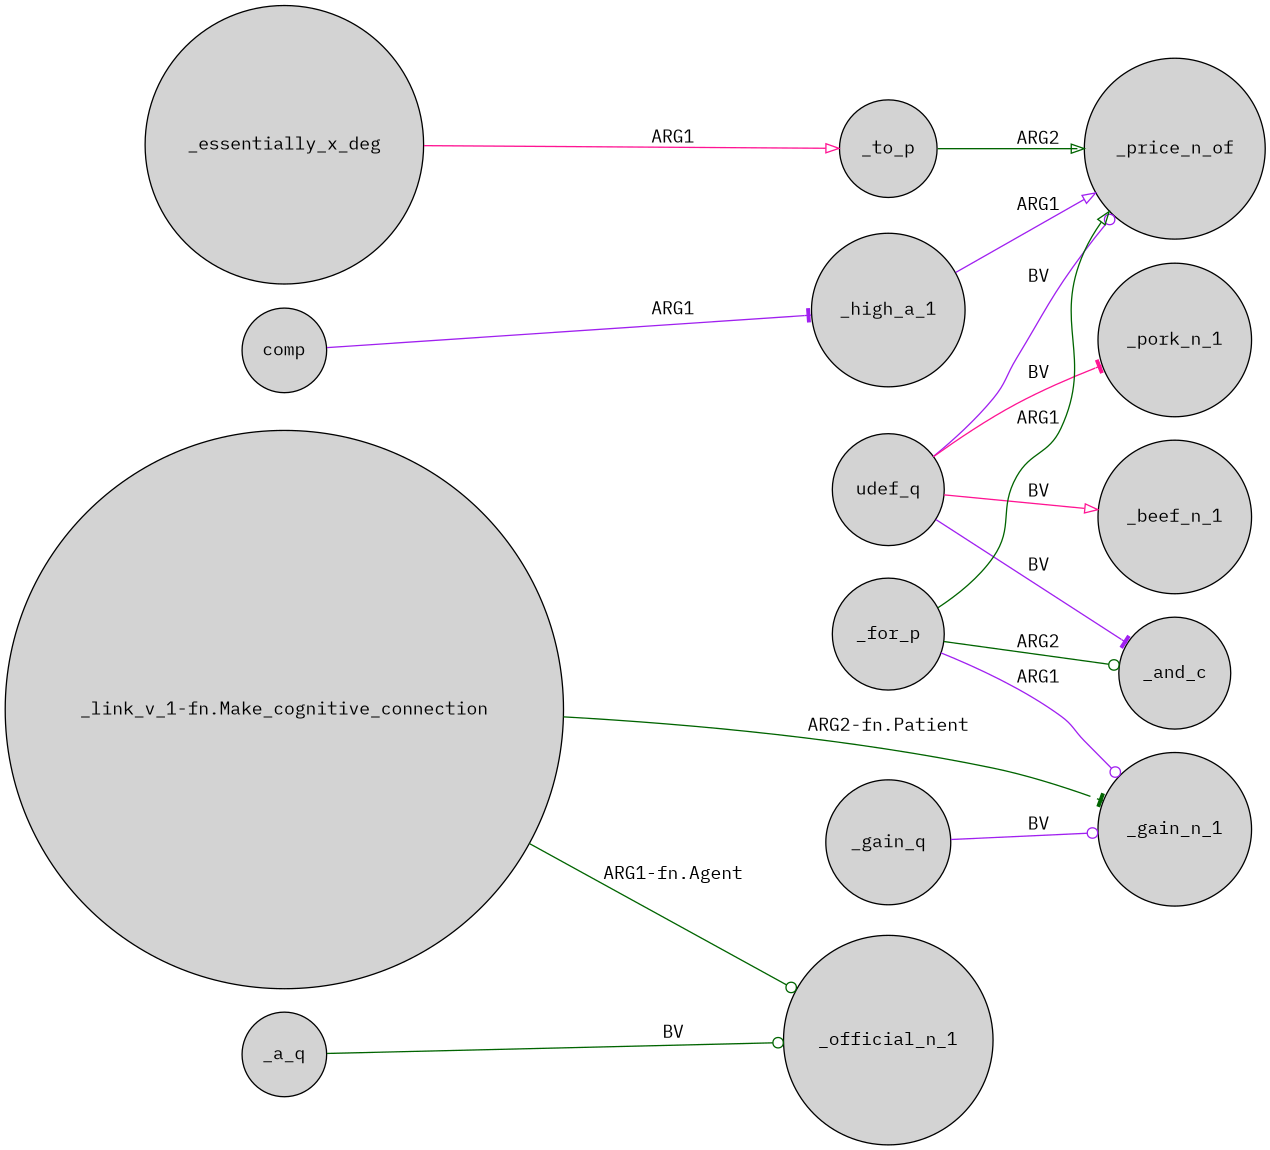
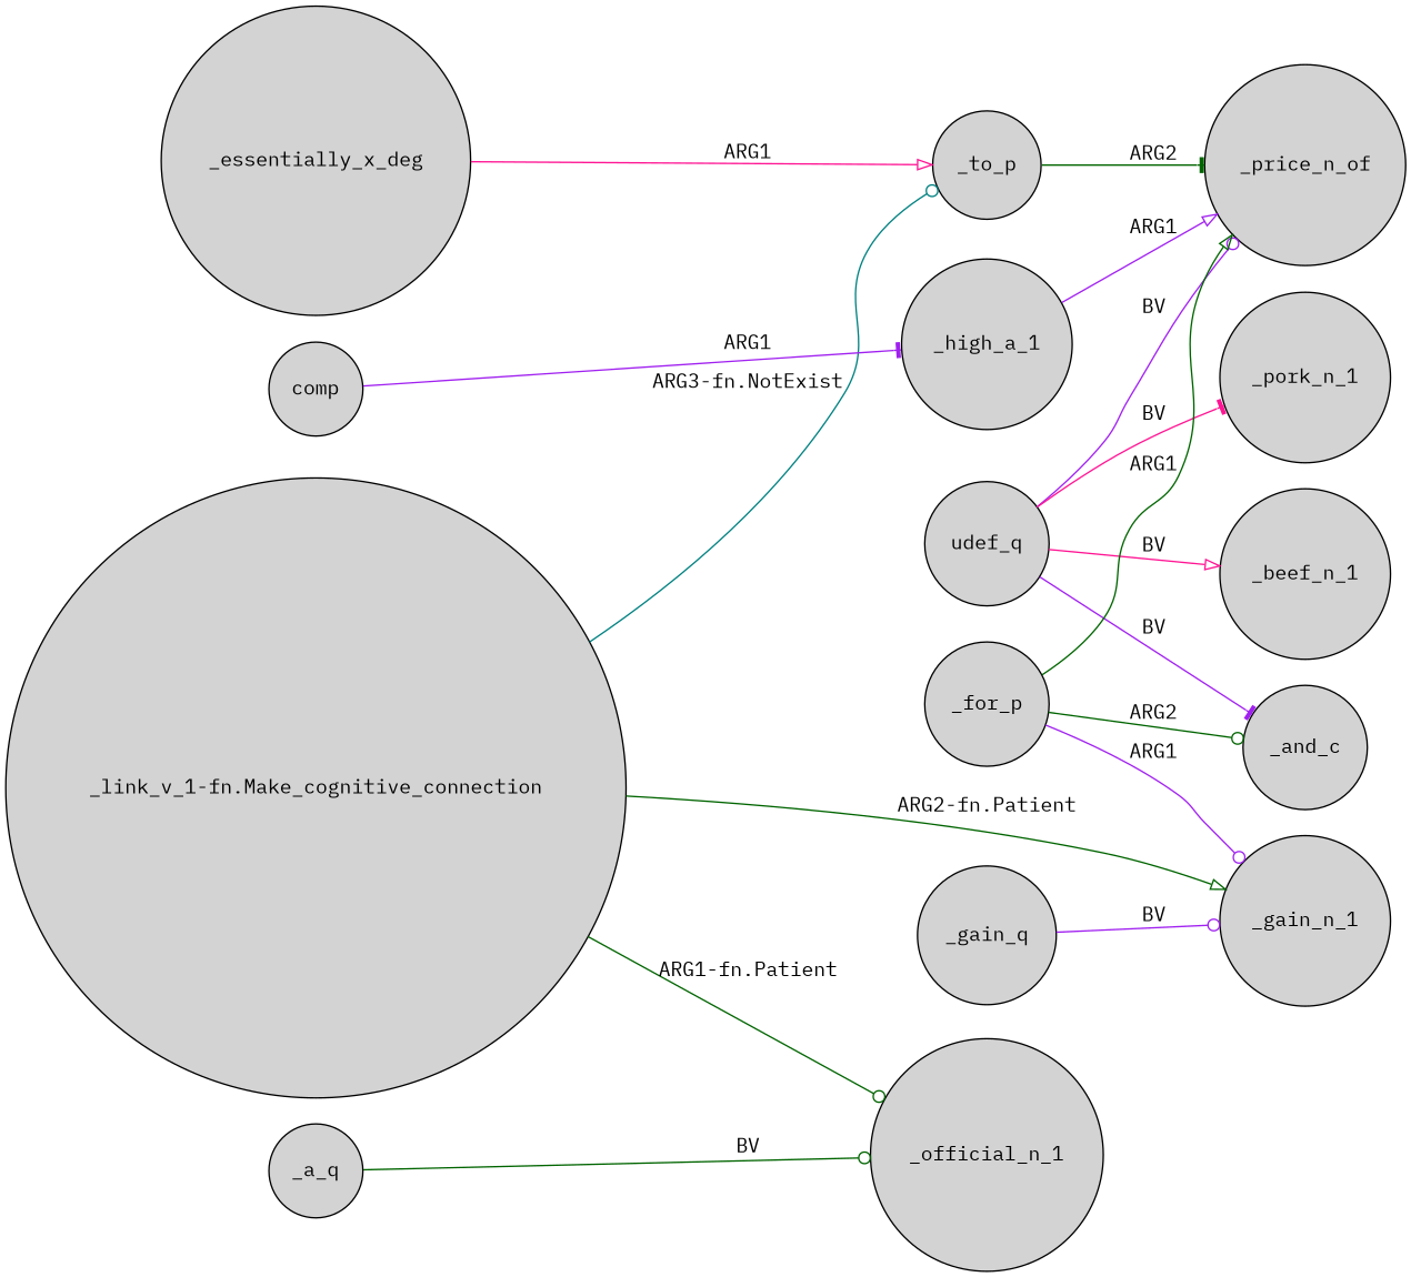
  digraph {
    fontname="IBM Plex Mono"
    rankdir=LR
    node [fontname="IBM Plex Mono" shape=circle style=filled]
    edge [arrowhead=odot color=purple fontname="IBM Plex Mono"]
    _high_a_1
    _price_n_of
    udef_q
    _beef_n_1
    _and_c
    _pork_n_1
    _a_q
    _official_n_1
    _for_p
    _gain_n_1
    "_link_v_1-fn.Make_cognitive_connection"
    _to_p
    comp
    _essentially_x_deg
    n15 [label=_gain_q]
    _high_a_1 -> _price_n_of [arrowhead=onormal label=ARG1]
    udef_q -> _price_n_of [label=BV]
    udef_q -> _beef_n_1 [arrowhead=onormal color=deeppink label=BV]
    udef_q -> _and_c [arrowhead=tee label=BV]
    udef_q -> _pork_n_1 [arrowhead=tee color=deeppink label=BV]
    _a_q -> _official_n_1 [color=darkgreen label=BV]
    _for_p -> _price_n_of [arrowhead=onormal color=darkgreen label=ARG1]
    _for_p -> _and_c [color=darkgreen label=ARG2]
    _for_p -> _gain_n_1 [label=ARG1]
-   "_link_v_1-fn.Make_cognitive_connection" -> _official_n_1 [color=darkgreen label="ARG1-fn.Agent"]
-   "_link_v_1-fn.Make_cognitive_connection" -> _gain_n_1 [arrowhead=tee color=darkgreen label="ARG2-fn.Patient"]
-   _to_p -> _price_n_of [arrowhead=onormal color=darkgreen label=ARG2]
+   "_link_v_1-fn.Make_cognitive_connection" -> _official_n_1 [color=darkgreen label="ARG1-fn.Patient"]
+   "_link_v_1-fn.Make_cognitive_connection" -> _gain_n_1 [arrowhead=onormal color=darkgreen label="ARG2-fn.Patient"]
+   "_link_v_1-fn.Make_cognitive_connection" -> _to_p [color=teal label="ARG3-fn.NotExist"]
+   _to_p -> _price_n_of [arrowhead=tee color=darkgreen label=ARG2]
    comp -> _high_a_1 [arrowhead=tee label=ARG1]
    _essentially_x_deg -> _to_p [arrowhead=onormal color=deeppink label=ARG1]
    n15 -> _gain_n_1 [label=BV]
  }
